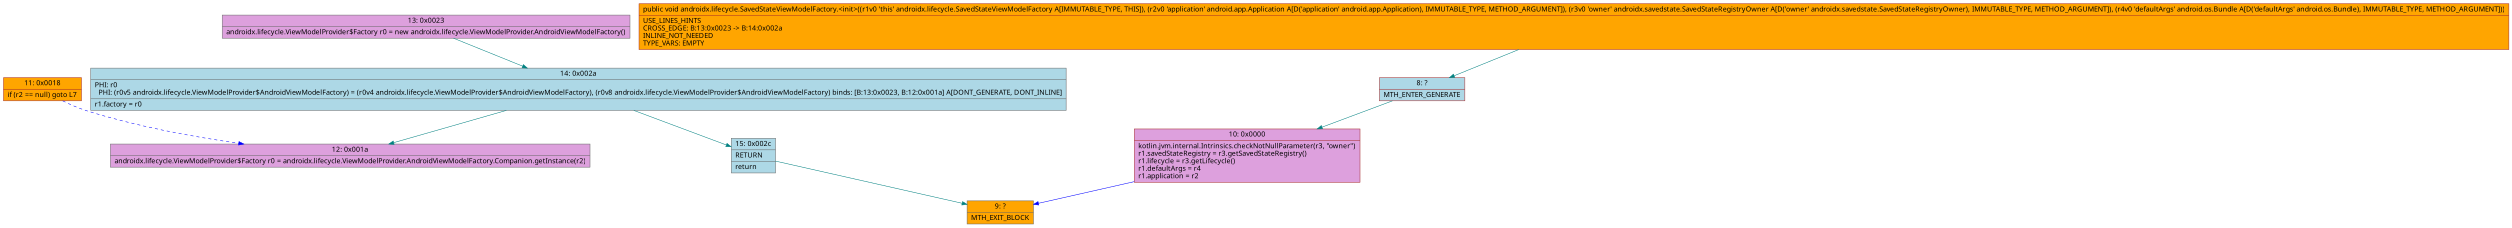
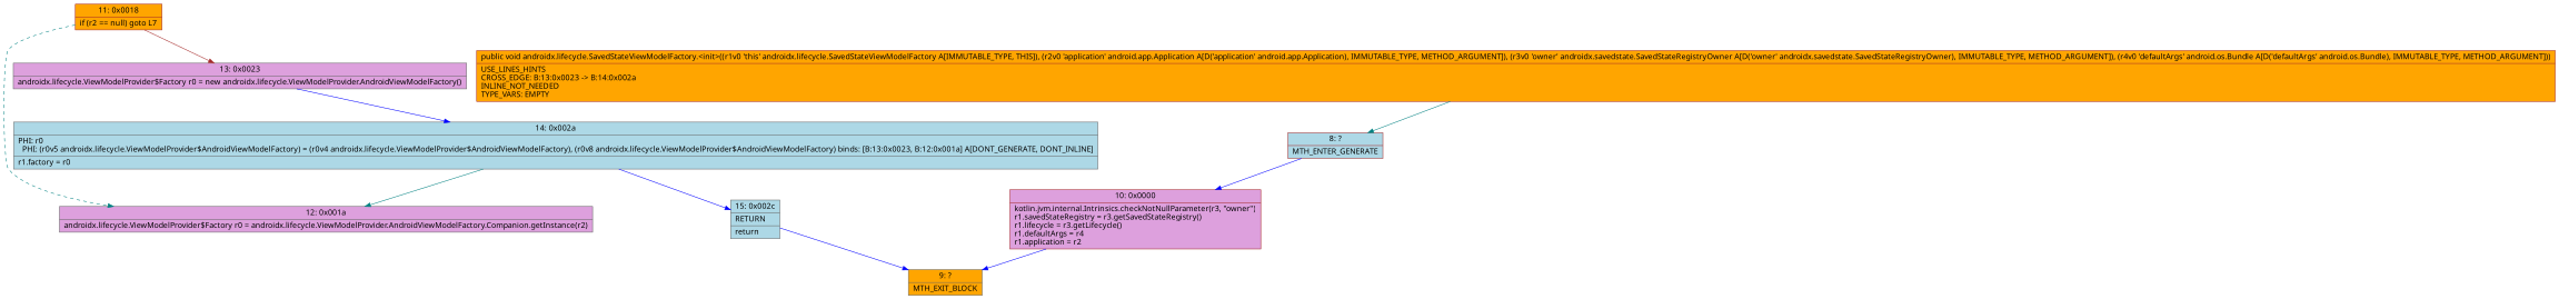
  digraph {
    fontname="Noto Sans"
    node [color=gray40 fillcolor=lightblue fontname="Noto Sans" shape=record style=filled]
    edge [color=blue fontname="Noto Sans"]
    n1 [color=brown label="{8\:\ ?|MTH_ENTER_GENERATE\l}"]
    n2 [color=brown fillcolor=plum label="{10\:\ 0x0000|kotlin.jvm.internal.Intrinsics.checkNotNullParameter(r3, \"owner\")\lr1.savedStateRegistry = r3.getSavedStateRegistry()\lr1.lifecycle = r3.getLifecycle()\lr1.defaultArgs = r4\lr1.application = r2\l}"]
    n3 [fillcolor=orange label="{9\:\ ?|MTH_EXIT_BLOCK\l}"]
    n4 [color=brown fillcolor=orange label="{11\:\ 0x0018|if (r2 == null) goto L7\l}"]
    n5 [fillcolor=plum label="{12\:\ 0x001a|androidx.lifecycle.ViewModelProvider$Factory r0 = androidx.lifecycle.ViewModelProvider.AndroidViewModelFactory.Companion.getInstance(r2)\l}"]
    n6 [fillcolor=plum label="{13\:\ 0x0023|androidx.lifecycle.ViewModelProvider$Factory r0 = new androidx.lifecycle.ViewModelProvider.AndroidViewModelFactory()\l}"]
    n7 [label="{14\:\ 0x002a|PHI: r0 \l  PHI: (r0v5 androidx.lifecycle.ViewModelProvider$AndroidViewModelFactory) = (r0v4 androidx.lifecycle.ViewModelProvider$AndroidViewModelFactory), (r0v8 androidx.lifecycle.ViewModelProvider$AndroidViewModelFactory) binds: [B:13:0x0023, B:12:0x001a] A[DONT_GENERATE, DONT_INLINE]\l|r1.factory = r0\l}"]
    n8 [label="{15\:\ 0x002c|RETURN\l|return\l}"]
    n9 [color=brown fillcolor=orange label="{public void androidx.lifecycle.SavedStateViewModelFactory.\<init\>((r1v0 'this' androidx.lifecycle.SavedStateViewModelFactory A[IMMUTABLE_TYPE, THIS]), (r2v0 'application' android.app.Application A[D('application' android.app.Application), IMMUTABLE_TYPE, METHOD_ARGUMENT]), (r3v0 'owner' androidx.savedstate.SavedStateRegistryOwner A[D('owner' androidx.savedstate.SavedStateRegistryOwner), IMMUTABLE_TYPE, METHOD_ARGUMENT]), (r4v0 'defaultArgs' android.os.Bundle A[D('defaultArgs' android.os.Bundle), IMMUTABLE_TYPE, METHOD_ARGUMENT]))  | USE_LINES_HINTS\lCROSS_EDGE: B:13:0x0023 \-\> B:14:0x002a\lINLINE_NOT_NEEDED\lTYPE_VARS: EMPTY\l}"]
-   n1 -> n2 [color=teal]
+   n1 -> n2
    n2 -> n3
-   n4 -> n5 [style=dashed]
-   n6 -> n7 [color=teal]
+   n4 -> n5 [color=teal style=dashed]
+   n4 -> n6 [color=brown]
+   n6 -> n7
    n7 -> n5 [color=teal]
-   n7 -> n8 [color=teal]
-   n8 -> n3 [color=teal]
+   n7 -> n8
+   n8 -> n3
    n9 -> n1 [color=teal]
  }
